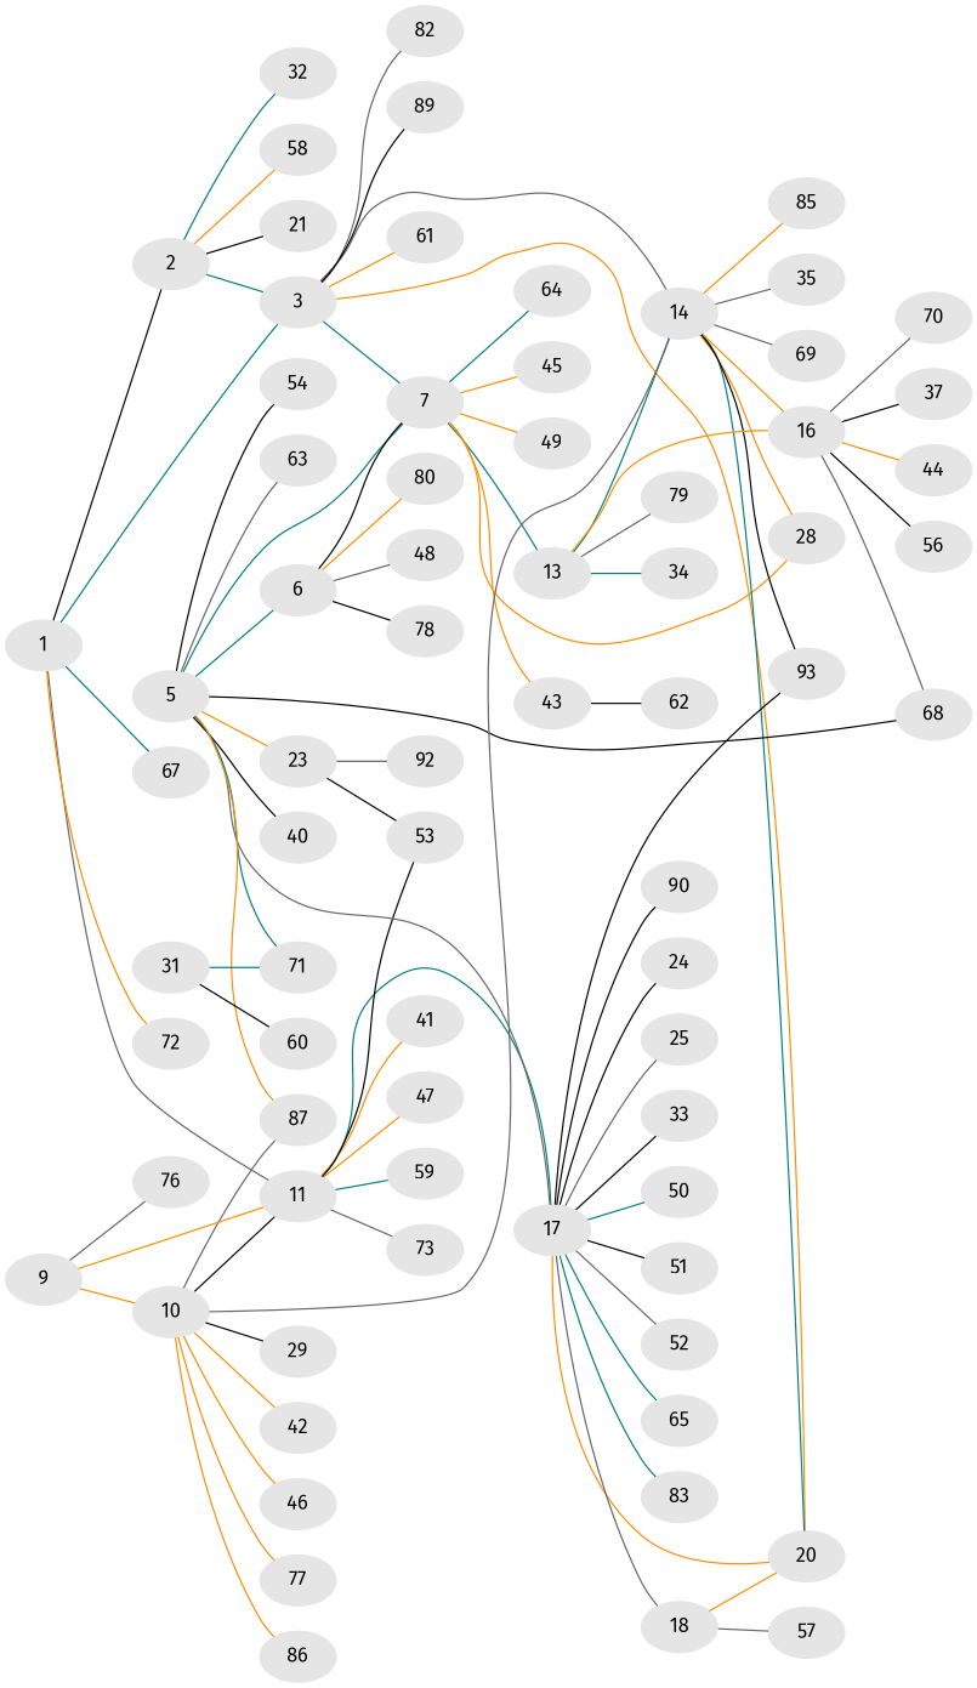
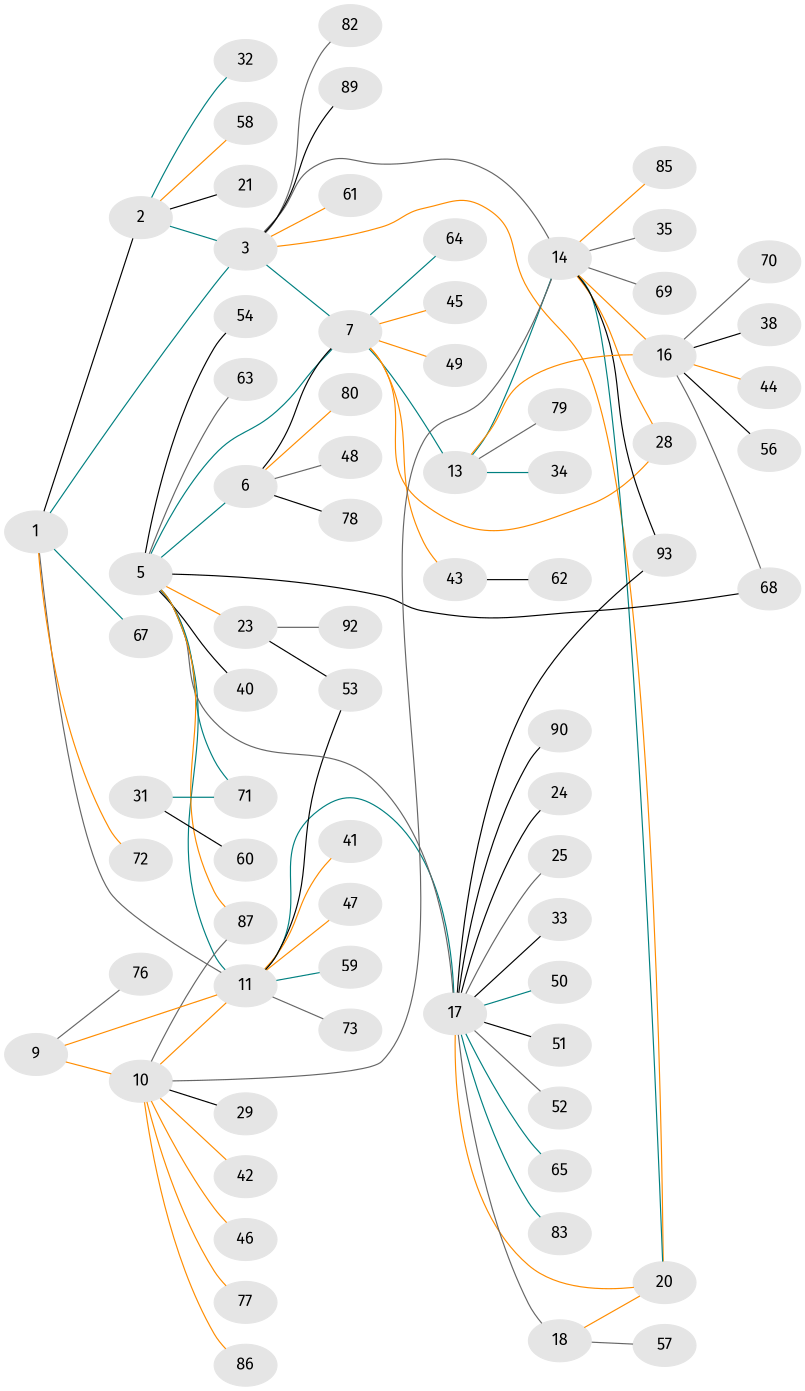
  graph {
    fontname="Fira Sans"
    rankdir=LR
    node [color=gray90 fontname="Fira Sans" style=filled]
    edge [color=darkorange fontname="Fira Sans"]
    1 [super="+74"]
    2 [super="+39"]
    3 [super="+4"]
    11 [super="+26"]
    67
    72
    21
    32
    58
    7 [super="+8"]
    14 [super="+66"]
    20 [super="+82"]
    61
    n14 [label=82]
    89
    17 [super="+19"]
    41
    47
    53
    59
    73
    13 [super="+15"]
    28
    43
    45
    49
    64
    16 [super="+22"]
    35 [super="+88"]
    69
    85
    93
    5 [super="+38"]
    6 [super="+36"]
    23 [super="+30"]
    40
    54
    63
    68
    71
    87
    48
    78
    80
    18
    24
    25 [super="+27"]
    33
    50
    51
    52
    65
    83
    90
    92
    34
    79
    62 [super="+75"]
    10 [super="+12"]
    29
    42
    46
    77
    86
    9
    76 [super="+91"]
-   37
+   37 [label=38]
    44
    56
    70 [super="+84"]
    31 [super="+55"]
    60
    57
    1 -- 2 [color=black]
    1 -- 3 [color=teal weight=2]
    1 -- 11 [color=gray40]
    1 -- 67 [color=teal]
    1 -- 72
    2 -- 3 [color=teal weight=2]
    2 -- 21 [color=black]
    2 -- 32 [color=teal]
    2 -- 58
    3 -- 7 [color=teal]
    3 -- 14 [color=gray40]
    3 -- 20
    3 -- 61
    3 -- n14 [color=gray40]
    3 -- 89 [color=black]
    11 -- 17 [color=teal]
    11 -- 41
    11 -- 47
    11 -- 53 [color=black]
    11 -- 59 [color=teal]
    11 -- 73 [color=gray40]
    7 -- 13 [color=teal]
    7 -- 28
    7 -- 43
    7 -- 45
    7 -- 49
    7 -- 64 [color=teal]
    14 -- 20 [color=teal]
    14 -- 28
    14 -- 16
    14 -- 35 [color=gray40]
    14 -- 69 [color=gray40]
    14 -- 85
    14 -- 93 [color=black]
    17 -- 20 [weight=2]
    17 -- 93 [color=black]
    17 -- 18 [color=gray40 weight=2]
    17 -- 24 [color=black]
    17 -- 25 [color=gray40]
    17 -- 33 [color=black]
    17 -- 50 [color=teal]
    17 -- 51 [color=black]
    17 -- 52 [color=gray40]
    17 -- 65 [color=teal]
    17 -- 83 [color=teal]
    17 -- 90 [color=black]
    13 -- 14 [color=teal weight=2]
    13 -- 16 [weight=2]
    13 -- 34 [color=teal]
    13 -- 79 [color=gray40]
    43 -- 62 [color=black]
    16 -- 68 [color=gray40]
    16 -- 37 [color=black]
    16 -- 44
    16 -- 56 [color=black]
    16 -- 70 [color=gray40]
+   5 -- 11 [color=teal]
    5 -- 7 [color=teal weight=2]
    5 -- 17 [color=gray40]
    5 -- 6 [color=teal]
    5 -- 23
    5 -- 40 [color=black]
    5 -- 54 [color=black]
    5 -- 63 [color=gray40]
    5 -- 68 [color=black]
    5 -- 71 [color=teal]
    5 -- 87
    6 -- 7 [color=black weight=2]
    6 -- 48 [color=gray40]
    6 -- 78 [color=black]
    6 -- 80
    23 -- 53 [color=black]
    23 -- 92 [color=gray40]
    18 -- 20
    18 -- 57 [color=gray40]
-   10 -- 11 [color=black weight=2]
+   10 -- 11 [weight=2]
    10 -- 14 [color=gray40]
    10 -- 87 [color=gray40]
    10 -- 29 [color=black]
    10 -- 42
    10 -- 46
    10 -- 77
    10 -- 86
    9 -- 11
    9 -- 10 [weight=2]
    9 -- 76 [color=gray40]
    31 -- 71 [color=teal]
    31 -- 60 [color=black]
  }
